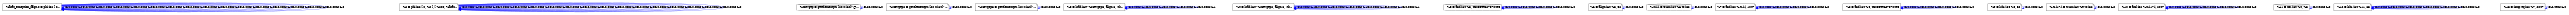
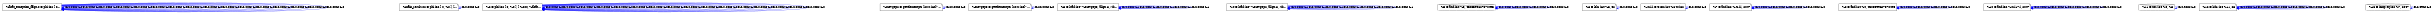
  digraph {
    node [shape=note]
    edge [arrowhead=normal color=blue]
    n1 [label="  %float_exception_flags.0 = phi i32 [ 0..." shape=folder]
-   n3 [label="  %2 = phi i32 [ 0, %0 ], [ %200, %float..."]
-   n4 [label="  %scevgep = getelementptr [20 x i64]* @..." shape=cylinder]
+   n2 [label="  %main_result.02 = phi i32 [ 0, %0 ], [..."]
+   n3 [label="  %2 = phi i32 [ 0, %0 ], [ %200, %float..." shape=folder]
    n5 [label="  %scevgep2 = getelementptr [20 x i64]* ..."]
    n6 [label="  %scevgep3 = getelementptr [20 x i64]* ..."]
    n7 [label="  %3 = load i64* %scevgep3, align 8, !tb..." shape=folder]
    n8 [label="  %4 = load i64* %scevgep2, align 8, !tb..." shape=folder]
    n9 [label="  %5 = and i64 %3, 4503599627370495" shape=cylinder]
-   n10 [label="%6 = align i64 %3, 52"]
-   n11 [label="  %.tr.i.i = trunc i64 %6 to i32" shape=cylinder]
-   n12 [label="%7 = and i32 %.tr.i.i, 1047"]
+   n10 [label="  %6 = lshr i64 %3, 52"]
+   n11 [label="  %.tr.i.i = trunc i64 %6 to i32" shape=folder]
+   n12 [label="  %7 = and i32 %.tr.i.i, 2047"]
    n13 [label="  %8 = and i64 %4, 4503599627370495" shape=folder]
-   n14 [label="  %9 = lshr i64 %4, 52"]
-   n15 [label="  %.tr.i17.i = trunc i64 %9 to i32"]
    n16 [label="  %10 = and i32 %.tr.i17.i, 2047"]
    n17 [label="  %11 = xor i64 %4, %3" shape=cylinder]
    n18 [label="  %12 = lshr i64 %11, 63"]
-   n19 [label="  %13 = icmp eq i32 %7, 2047" shape=folder]
+   n19 [label="  %13 = icmp eq i32 %7, 2047" shape=cylinder]
    n1 -> n1 [arrowhead=vee label="D:0.00ns L:0"]
    n1 -> n1 [label="D:0.00ns L:0"]
    n1 -> n1 [label="D:0.00ns L:0"]
    n1 -> n1 [label="D:0.00ns L:0"]
    n1 -> n1 [label="D:0.00ns L:0"]
    n1 -> n1 [label="D:0.00ns L:0"]
    n1 -> n1 [label="D:0.00ns L:0"]
    n1 -> n1 [label="D:0.00ns L:0"]
    n1 -> n1 [label="D:0.00ns L:0"]
    n1 -> n1 [arrowhead=vee label="D:0.00ns L:0"]
    n1 -> n1 [arrowhead=vee label="D:0.00ns L:0"]
    n1 -> n1 [label="D:0.00ns L:0"]
    n1 -> n1 [arrowhead=vee label="D:0.00ns L:0"]
    n1 -> n1 [label="D:0.00ns L:0"]
    n1 -> n1 [label="D:0.00ns L:0"]
    n1 -> n1 [label="D:0.00ns L:0"]
+   n2 -> n2 [label="D:0.00ns L:0"]
    n3 -> n3 [label="D:0.00ns L:0"]
    n3 -> n3 [label="D:0.00ns L:0"]
    n3 -> n3 [label="D:0.00ns L:0"]
    n3 -> n3 [arrowhead=vee label="D:0.00ns L:0"]
    n3 -> n3 [arrowhead=vee label="D:0.00ns L:0"]
    n3 -> n3 [label="D:0.00ns L:0"]
    n3 -> n3 [arrowhead=vee label="D:0.00ns L:0"]
    n3 -> n3 [arrowhead=vee label="D:0.00ns L:0"]
    n3 -> n3 [arrowhead=vee label="D:0.00ns L:0"]
    n3 -> n3 [label="D:0.00ns L:0"]
    n3 -> n3 [label="D:0.00ns L:0"]
    n3 -> n3 [arrowhead=vee label="D:0.00ns L:0"]
    n3 -> n3 [label="D:0.00ns L:0"]
    n3 -> n3 [arrowhead=vee label="D:0.00ns L:0"]
    n3 -> n3 [arrowhead=vee label="D:0.00ns L:0"]
    n3 -> n3 [arrowhead=vee label="D:0.00ns L:0"]
-   n4 -> n4 [label="D:20.00ns L:0"]
    n5 -> n5 [label="D:20.00ns L:0"]
    n6 -> n6 [arrowhead=vee label="D:20.00ns L:0"]
    n7 -> n7 [arrowhead=vee label="D:0.00ns L:1"]
    n7 -> n7 [label="D:0.00ns L:1"]
    n7 -> n7 [arrowhead=vee label="D:0.00ns L:1"]
    n7 -> n7 [arrowhead=vee label="D:0.00ns L:1"]
    n7 -> n7 [arrowhead=vee label="D:0.00ns L:1"]
    n8 -> n8 [arrowhead=vee label="D:0.00ns L:1"]
    n8 -> n8 [arrowhead=vee label="D:0.00ns L:1"]
    n8 -> n8 [arrowhead=vee label="D:0.00ns L:1"]
    n8 -> n8 [label="D:0.00ns L:1"]
    n8 -> n8 [arrowhead=vee label="D:0.00ns L:1"]
    n8 -> n8 [arrowhead=vee label="D:0.00ns L:1"]
    n8 -> n8 [arrowhead=vee label="D:0.00ns L:1"]
    n9 -> n9 [arrowhead=vee label="D:0.00ns L:0"]
    n9 -> n9 [arrowhead=vee label="D:0.00ns L:0"]
    n9 -> n9 [label="D:0.00ns L:0"]
    n9 -> n9 [arrowhead=vee label="D:0.00ns L:0"]
    n10 -> n10 [arrowhead=vee label="D:0.00ns L:0"]
    n11 -> n11 [label="D:0.00ns L:0"]
    n12 -> n12 [label="D:0.00ns L:0"]
    n12 -> n12 [arrowhead=vee label="D:0.00ns L:0"]
    n12 -> n12 [label="D:0.00ns L:0"]
    n12 -> n12 [label="D:0.00ns L:0"]
    n13 -> n13 [label="D:0.00ns L:0"]
    n13 -> n13 [label="D:0.00ns L:0"]
    n13 -> n13 [label="D:0.00ns L:0"]
    n13 -> n13 [label="D:0.00ns L:0"]
-   n14 -> n14 [label="D:0.00ns L:0"]
-   n15 -> n15 [arrowhead=vee label="D:0.00ns L:0"]
    n16 -> n16 [label="D:0.00ns L:0"]
    n16 -> n16 [label="D:0.00ns L:0"]
    n16 -> n16 [arrowhead=vee label="D:0.00ns L:0"]
    n16 -> n16 [arrowhead=vee label="D:0.00ns L:0"]
    n16 -> n16 [label="D:0.00ns L:0"]
    n17 -> n17 [label="D:0.92ns L:0"]
    n18 -> n18 [arrowhead=vee label="D:0.00ns L:0"]
    n18 -> n18 [label="D:0.00ns L:0"]
    n18 -> n18 [label="D:0.00ns L:0"]
    n18 -> n18 [arrowhead=vee label="D:0.00ns L:0"]
    n18 -> n18 [arrowhead=vee label="D:0.00ns L:0"]
    n18 -> n18 [arrowhead=vee label="D:0.00ns L:0"]
    n19 -> n19 [arrowhead=vee label="D:2.49ns L:0"]
  }
